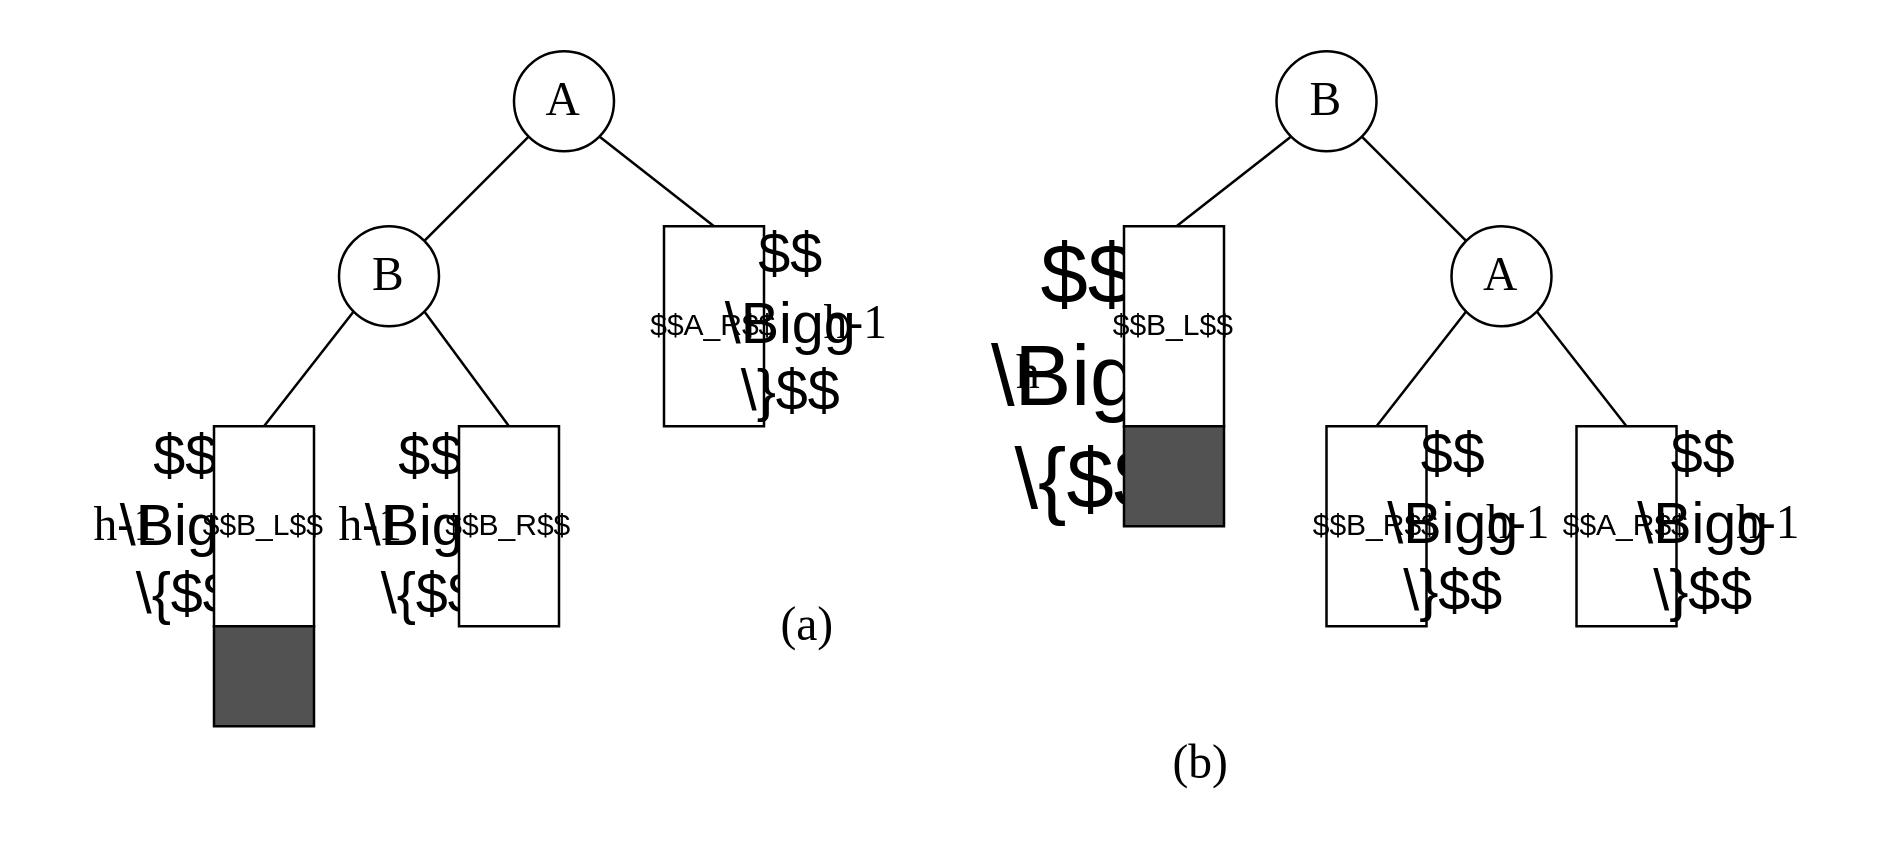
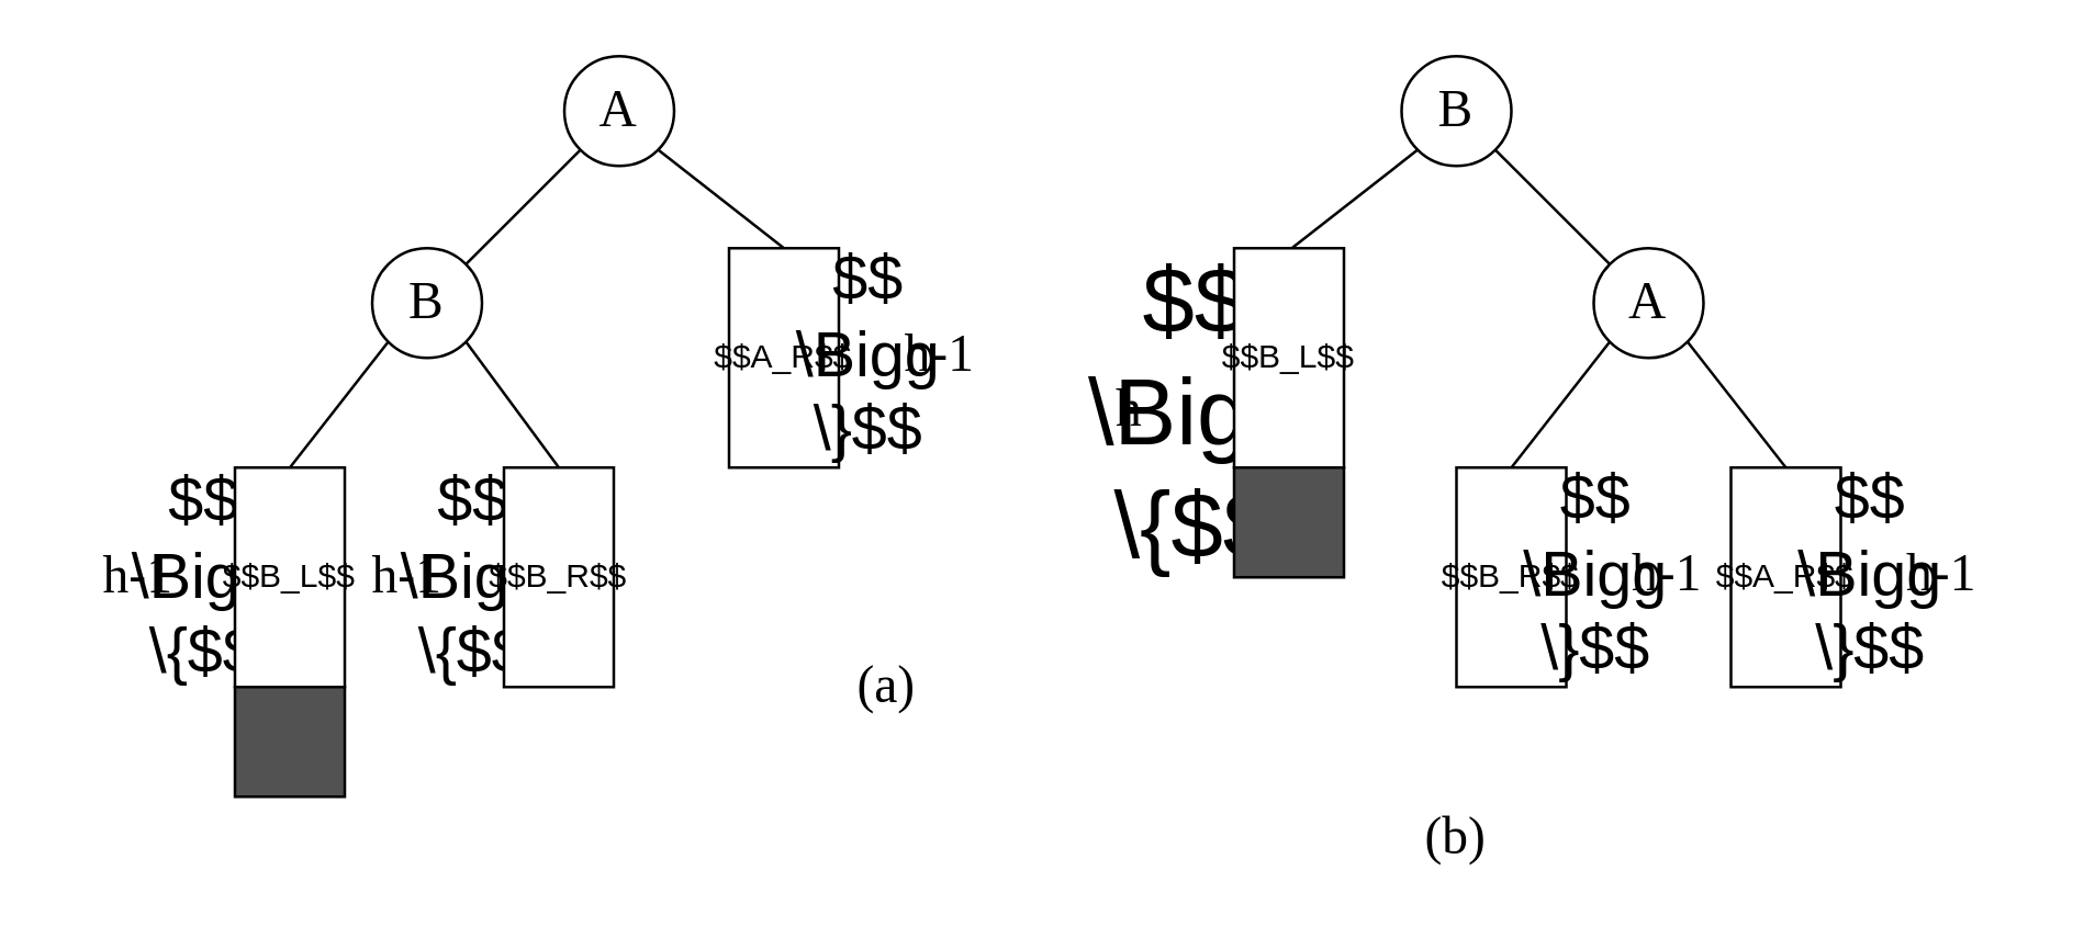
  <mxCell id="0" />
  <mxCell id="1" parent="0" />
  <mxCell id="2" value="" style="group;flipH=0;" vertex="1" connectable="0" parent="1"><mxGeometry x="20" y="20" width="352" height="300" as="geometry" /></mxCell>
  <mxCell id="3" value="A" style="ellipse;whiteSpace=wrap;html=1;fontFamily=Times New Roman;fontSize=19;" vertex="1" parent="2"><mxGeometry x="185" width="40" height="40" as="geometry" /></mxCell>
  <mxCell id="4" value="B" style="ellipse;whiteSpace=wrap;html=1;fontFamily=Times New Roman;fontSize=19;" vertex="1" parent="2"><mxGeometry x="115" y="70" width="40" height="40" as="geometry" /></mxCell>
  <mxCell id="5" style="rounded=0;orthogonalLoop=1;jettySize=auto;html=1;exitX=0;exitY=1;exitDx=0;exitDy=0;endArrow=none;endFill=0;" edge="1" parent="2" source="3" target="4"><mxGeometry relative="1" as="geometry" /></mxCell>
  <mxCell id="6" value="" style="group" vertex="1" connectable="0" parent="2"><mxGeometry y="150" width="105" height="120" as="geometry" /></mxCell>
  <mxCell id="7" value="&lt;font style=&quot;font-size: 19px;&quot; face=&quot;Times New Roman&quot;&gt;h-1&lt;/font&gt;" style="text;html=1;strokeColor=none;fillColor=none;align=center;verticalAlign=middle;whiteSpace=wrap;rounded=0;fontSize=11;fontFamily=Helvetica;fontColor=default;" vertex="1" parent="6"><mxGeometry y="25" width="60" height="30" as="geometry" /></mxCell>
  <mxCell id="8" value="&lt;font style=&quot;font-size: 23px;&quot;&gt;$$ \Bigg \{$$&lt;/font&gt;" style="text;html=1;strokeColor=none;fillColor=none;align=center;verticalAlign=middle;whiteSpace=wrap;rounded=0;fontSize=11;fontFamily=Helvetica;fontColor=default;" vertex="1" parent="6"><mxGeometry x="24" y="25" width="60" height="30" as="geometry" /></mxCell>
  <mxCell id="9" value="" style="group" vertex="1" connectable="0" parent="6"><mxGeometry x="65" width="40" height="120" as="geometry" /></mxCell>
  <mxCell id="10" value="&lt;font style=&quot;font-size: 12px;&quot;&gt;$$B_L$$&lt;/font&gt;" style="rounded=0;whiteSpace=wrap;html=1;direction=west;" vertex="1" parent="9"><mxGeometry width="40" height="80" as="geometry" /></mxCell>
  <mxCell id="11" value="" style="rounded=0;whiteSpace=wrap;html=1;fontFamily=Helvetica;fontSize=11;fontColor=default;fillStyle=auto;fillColor=#525252;gradientColor=none;container=0;" vertex="1" parent="6"><mxGeometry x="65" y="80" width="40" height="40" as="geometry" /></mxCell>
  <mxCell id="12" style="edgeStyle=none;shape=connector;rounded=0;orthogonalLoop=1;jettySize=auto;html=1;exitX=0;exitY=1;exitDx=0;exitDy=0;entryX=0.5;entryY=1;entryDx=0;entryDy=0;labelBackgroundColor=default;strokeColor=default;align=center;verticalAlign=middle;fontFamily=Helvetica;fontSize=11;fontColor=default;endArrow=none;endFill=0;" edge="1" parent="2" source="4" target="10"><mxGeometry relative="1" as="geometry" /></mxCell>
  <mxCell id="13" value="" style="group" vertex="1" connectable="0" parent="2"><mxGeometry x="98" y="150" width="105" height="120" as="geometry" /></mxCell>
  <mxCell id="14" value="&lt;font style=&quot;font-size: 19px;&quot; face=&quot;Times New Roman&quot;&gt;h-1&lt;/font&gt;" style="text;html=1;strokeColor=none;fillColor=none;align=center;verticalAlign=middle;whiteSpace=wrap;rounded=0;fontSize=11;fontFamily=Helvetica;fontColor=default;" vertex="1" parent="13"><mxGeometry y="25" width="60" height="30" as="geometry" /></mxCell>
  <mxCell id="15" value="&lt;font style=&quot;font-size: 23px;&quot;&gt;$$ \Bigg \{$$&lt;/font&gt;" style="text;html=1;strokeColor=none;fillColor=none;align=center;verticalAlign=middle;whiteSpace=wrap;rounded=0;fontSize=11;fontFamily=Helvetica;fontColor=default;" vertex="1" parent="13"><mxGeometry x="24" y="25" width="60" height="30" as="geometry" /></mxCell>
  <mxCell id="16" value="" style="group" vertex="1" connectable="0" parent="13"><mxGeometry x="65" width="40" height="120" as="geometry" /></mxCell>
  <mxCell id="17" value="&lt;font style=&quot;font-size: 12px;&quot;&gt;$$B_R$$&lt;/font&gt;" style="rounded=0;whiteSpace=wrap;html=1;direction=west;" vertex="1" parent="16"><mxGeometry width="40" height="80" as="geometry" /></mxCell>
  <mxCell id="18" style="edgeStyle=none;shape=connector;rounded=0;orthogonalLoop=1;jettySize=auto;html=1;exitX=1;exitY=1;exitDx=0;exitDy=0;entryX=0.5;entryY=1;entryDx=0;entryDy=0;labelBackgroundColor=default;strokeColor=default;align=center;verticalAlign=middle;fontFamily=Helvetica;fontSize=11;fontColor=default;endArrow=none;endFill=0;" edge="1" parent="2" source="4" target="17"><mxGeometry relative="1" as="geometry" /></mxCell>
  <mxCell id="19" value="" style="group" vertex="1" connectable="0" parent="2"><mxGeometry x="245" y="70" width="107" height="80" as="geometry" /></mxCell>
  <mxCell id="20" value="&lt;font style=&quot;font-size: 19px;&quot; face=&quot;Times New Roman&quot;&gt;h-1&lt;/font&gt;" style="text;html=1;strokeColor=none;fillColor=none;align=center;verticalAlign=middle;whiteSpace=wrap;rounded=0;fontSize=11;fontFamily=Helvetica;fontColor=default;" vertex="1" parent="19"><mxGeometry x="47" y="24" width="60" height="30" as="geometry" /></mxCell>
  <mxCell id="21" value="" style="group" vertex="1" connectable="0" parent="19"><mxGeometry width="81" height="80" as="geometry" /></mxCell>
  <mxCell id="22" value="$$A_R$$" style="rounded=0;whiteSpace=wrap;html=1;" vertex="1" parent="21"><mxGeometry width="40" height="80" as="geometry" /></mxCell>
  <mxCell id="23" value="&lt;font style=&quot;font-size: 23px;&quot;&gt;$$ \Bigg \}$$&lt;/font&gt;" style="text;html=1;strokeColor=none;fillColor=none;align=center;verticalAlign=middle;whiteSpace=wrap;rounded=0;fontSize=11;fontFamily=Helvetica;fontColor=default;" vertex="1" parent="21"><mxGeometry x="21" y="24" width="60" height="30" as="geometry" /></mxCell>
  <mxCell id="24" style="edgeStyle=none;shape=connector;rounded=0;orthogonalLoop=1;jettySize=auto;html=1;exitX=1;exitY=1;exitDx=0;exitDy=0;entryX=0.5;entryY=0;entryDx=0;entryDy=0;labelBackgroundColor=default;strokeColor=default;align=center;verticalAlign=middle;fontFamily=Helvetica;fontSize=11;fontColor=default;endArrow=none;endFill=0;" edge="1" parent="2" source="3" target="22"><mxGeometry relative="1" as="geometry" /></mxCell>
  <mxCell id="25" value="&lt;span style=&quot;font-size: 19px;&quot;&gt;&lt;font face=&quot;Times New Roman&quot;&gt;(a)&amp;nbsp;&lt;/font&gt;&lt;/span&gt;" style="text;html=1;strokeColor=none;fillColor=none;align=center;verticalAlign=middle;whiteSpace=wrap;rounded=0;fontSize=11;fontFamily=Helvetica;fontColor=default;" vertex="1" parent="2"><mxGeometry x="275" y="215" width="60" height="30" as="geometry" /></mxCell>
  <mxCell id="26" style="edgeStyle=none;shape=connector;rounded=0;orthogonalLoop=1;jettySize=auto;html=1;exitX=0;exitY=1;exitDx=0;exitDy=0;entryX=0.5;entryY=0;entryDx=0;entryDy=0;labelBackgroundColor=default;strokeColor=default;align=center;verticalAlign=middle;fontFamily=Helvetica;fontSize=11;fontColor=default;endArrow=none;endFill=0;" edge="1" parent="1" source="27"><mxGeometry relative="1" as="geometry"><mxPoint x="470" y="90" as="targetPoint" /></mxGeometry></mxCell>
  <mxCell id="27" value="B" style="ellipse;whiteSpace=wrap;html=1;fontFamily=Times New Roman;fontSize=19;fontColor=default;container=0;" vertex="1" parent="1"><mxGeometry x="510" y="20" width="40" height="40" as="geometry" /></mxCell>
  <mxCell id="28" value="&lt;font face=&quot;Times New Roman&quot;&gt;&lt;span style=&quot;font-size: 19px;&quot;&gt;A&lt;/span&gt;&lt;/font&gt;" style="ellipse;whiteSpace=wrap;html=1;aspect=fixed;fontFamily=Helvetica;fontSize=11;fontColor=default;container=0;" vertex="1" parent="1"><mxGeometry x="580" y="90" width="40" height="40" as="geometry" /></mxCell>
  <mxCell id="29" style="edgeStyle=none;shape=connector;rounded=0;orthogonalLoop=1;jettySize=auto;html=1;exitX=1;exitY=1;exitDx=0;exitDy=0;labelBackgroundColor=default;strokeColor=default;align=center;verticalAlign=middle;fontFamily=Helvetica;fontSize=11;fontColor=default;endArrow=none;endFill=0;" edge="1" parent="1" source="27" target="28"><mxGeometry relative="1" as="geometry" /></mxCell>
  <mxCell id="30" style="edgeStyle=none;shape=connector;rounded=0;orthogonalLoop=1;jettySize=auto;html=1;exitX=0;exitY=1;exitDx=0;exitDy=0;entryX=0.5;entryY=0;entryDx=0;entryDy=0;labelBackgroundColor=default;strokeColor=default;align=center;verticalAlign=middle;fontFamily=Helvetica;fontSize=11;fontColor=default;endArrow=none;endFill=0;" edge="1" parent="1" source="28" target="38"><mxGeometry relative="1" as="geometry" /></mxCell>
  <mxCell id="31" style="edgeStyle=none;shape=connector;rounded=0;orthogonalLoop=1;jettySize=auto;html=1;exitX=1;exitY=1;exitDx=0;exitDy=0;entryX=0.5;entryY=0;entryDx=0;entryDy=0;labelBackgroundColor=default;strokeColor=default;align=center;verticalAlign=middle;fontFamily=Helvetica;fontSize=11;fontColor=default;endArrow=none;endFill=0;" edge="1" parent="1" source="28" target="41"><mxGeometry relative="1" as="geometry" /></mxCell>
- <mxCell id="32" value="&lt;span style=&quot;font-size: 19px;&quot;&gt;&lt;font face=&quot;Times New Roman&quot;&gt;(b)&lt;/font&gt;&lt;/span&gt;" style="text;html=1;strokeColor=none;fillColor=none;align=center;verticalAlign=middle;whiteSpace=wrap;rounded=0;fontSize=11;fontFamily=Helvetica;fontColor=default;container=0;" vertex="1" parent="1"><mxGeometry x="450" y="290" width="60" height="30" as="geometry" /></mxCell>
+ <mxCell id="32" value="&lt;span style=&quot;font-size: 19px;&quot;&gt;&lt;font face=&quot;Times New Roman&quot;&gt;(b)&lt;/font&gt;&lt;/span&gt;" style="text;html=1;strokeColor=none;fillColor=none;align=center;verticalAlign=middle;whiteSpace=wrap;rounded=0;fontSize=11;fontFamily=Helvetica;fontColor=default;container=0;" vertex="1" parent="1"><mxGeometry x="500" y="290" width="60" height="30" as="geometry" /></mxCell>
  <mxCell id="33" value="&lt;font style=&quot;font-size: 19px;&quot; face=&quot;Times New Roman&quot;&gt;h&lt;/font&gt;" style="text;html=1;strokeColor=none;fillColor=none;align=center;verticalAlign=middle;whiteSpace=wrap;rounded=0;fontSize=11;fontFamily=Helvetica;fontColor=default;container=0;" vertex="1" parent="1"><mxGeometry x="380.5" y="134" width="60" height="30" as="geometry" /></mxCell>
  <mxCell id="34" value="&lt;font style=&quot;font-size: 34px;&quot;&gt;$$ \Bigg \{$$&lt;/font&gt;" style="text;html=1;strokeColor=none;fillColor=none;align=center;verticalAlign=middle;whiteSpace=wrap;rounded=0;fontSize=11;fontFamily=Helvetica;fontColor=default;container=0;" vertex="1" parent="1"><mxGeometry x="405" y="135" width="60" height="30" as="geometry" /></mxCell>
  <mxCell id="35" value="&lt;font style=&quot;font-size: 12px;&quot;&gt;$$B_L$$&lt;/font&gt;" style="rounded=0;whiteSpace=wrap;html=1;direction=west;fontFamily=Helvetica;fontSize=11;fontColor=default;container=0;" vertex="1" parent="1"><mxGeometry x="449" y="90" width="40" height="80" as="geometry" /></mxCell>
  <mxCell id="36" value="" style="rounded=0;whiteSpace=wrap;html=1;fontFamily=Helvetica;fontSize=11;fontColor=default;fillStyle=auto;fillColor=#525252;gradientColor=none;container=0;" vertex="1" parent="1"><mxGeometry x="449" y="170" width="40" height="40" as="geometry" /></mxCell>
  <mxCell id="37" value="&lt;font style=&quot;font-size: 19px;&quot; face=&quot;Times New Roman&quot;&gt;h-1&lt;/font&gt;" style="text;html=1;strokeColor=none;fillColor=none;align=center;verticalAlign=middle;whiteSpace=wrap;rounded=0;fontSize=11;fontFamily=Helvetica;fontColor=default;container=0;" vertex="1" parent="1"><mxGeometry x="577" y="194" width="60" height="30" as="geometry" /></mxCell>
  <mxCell id="38" value="$$B_R$$" style="rounded=0;whiteSpace=wrap;html=1;container=0;" vertex="1" parent="1"><mxGeometry x="530" y="170" width="40" height="80" as="geometry" /></mxCell>
  <mxCell id="39" value="&lt;font style=&quot;font-size: 23px;&quot;&gt;$$ \Bigg \}$$&lt;/font&gt;" style="text;html=1;strokeColor=none;fillColor=none;align=center;verticalAlign=middle;whiteSpace=wrap;rounded=0;fontSize=11;fontFamily=Helvetica;fontColor=default;container=0;" vertex="1" parent="1"><mxGeometry x="551" y="194" width="60" height="30" as="geometry" /></mxCell>
  <mxCell id="40" value="&lt;font style=&quot;font-size: 19px;&quot; face=&quot;Times New Roman&quot;&gt;h-1&lt;/font&gt;" style="text;html=1;strokeColor=none;fillColor=none;align=center;verticalAlign=middle;whiteSpace=wrap;rounded=0;fontSize=11;fontFamily=Helvetica;fontColor=default;container=0;" vertex="1" parent="1"><mxGeometry x="677" y="194" width="60" height="30" as="geometry" /></mxCell>
  <mxCell id="41" value="$$A_R$$" style="rounded=0;whiteSpace=wrap;html=1;container=0;" vertex="1" parent="1"><mxGeometry x="630" y="170" width="40" height="80" as="geometry" /></mxCell>
  <mxCell id="42" value="&lt;font style=&quot;font-size: 23px;&quot;&gt;$$ \Bigg \}$$&lt;/font&gt;" style="text;html=1;strokeColor=none;fillColor=none;align=center;verticalAlign=middle;whiteSpace=wrap;rounded=0;fontSize=11;fontFamily=Helvetica;fontColor=default;container=0;" vertex="1" parent="1"><mxGeometry x="651" y="194" width="60" height="30" as="geometry" /></mxCell>
